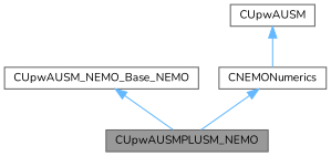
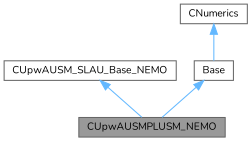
  digraph {
    fontname=Nunito
    node [color=gray40 fillcolor=white fontname=Nunito fontsize=10 shape=box style=filled]
    edge [color=steelblue1 dir=back fontname=Nunito fontsize=10 labelfontname=Helvetica labelfontsize=10 style=solid]
    n1 [fillcolor=grey60 fontcolor=black height=0.2 label=CUpwAUSMPLUSM_NEMO width=0.4]
-   n2 [height=0.2 label=CUpwAUSM_NEMO_Base_NEMO width=0.4]
-   n3 [height=0.2 label=CNEMONumerics width=0.4]
-   n4 [height=0.2 label=CUpwAUSM width=0.4]
+   n2 [height=0.2 label=CUpwAUSM_SLAU_Base_NEMO width=0.4]
+   n3 [height=0.2 label=Base width=0.4]
+   n4 [height=0.2 label=CNumerics width=0.4]
    n2 -> n1
    n3 -> n1
    n4 -> n3
  }
